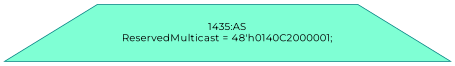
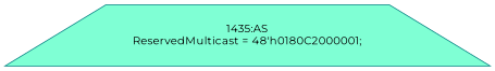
  strict digraph {
    fontname=Montserrat
-   n1 [ast="<pyverilog.vparser.ast.Assign object at 0x7f37fb69a350>" def_var="['ReservedMulticast']" fillcolor=aquamarine label="1435:AS\nReservedMulticast = 48'h0140C2000001;" statements="[]" style=filled typ=Assign use_var="[]" color=teal shape=trapezium fontname=Montserrat]
+   n1 [ast="<pyverilog.vparser.ast.Assign object at 0x7f37fb69a350>" def_var="['ReservedMulticast']" fillcolor=aquamarine label="1435:AS\nReservedMulticast = 48'h0180C2000001;" statements="[]" style=filled typ=Assign use_var="[]" color=teal shape=trapezium fontname=Montserrat]
  }
